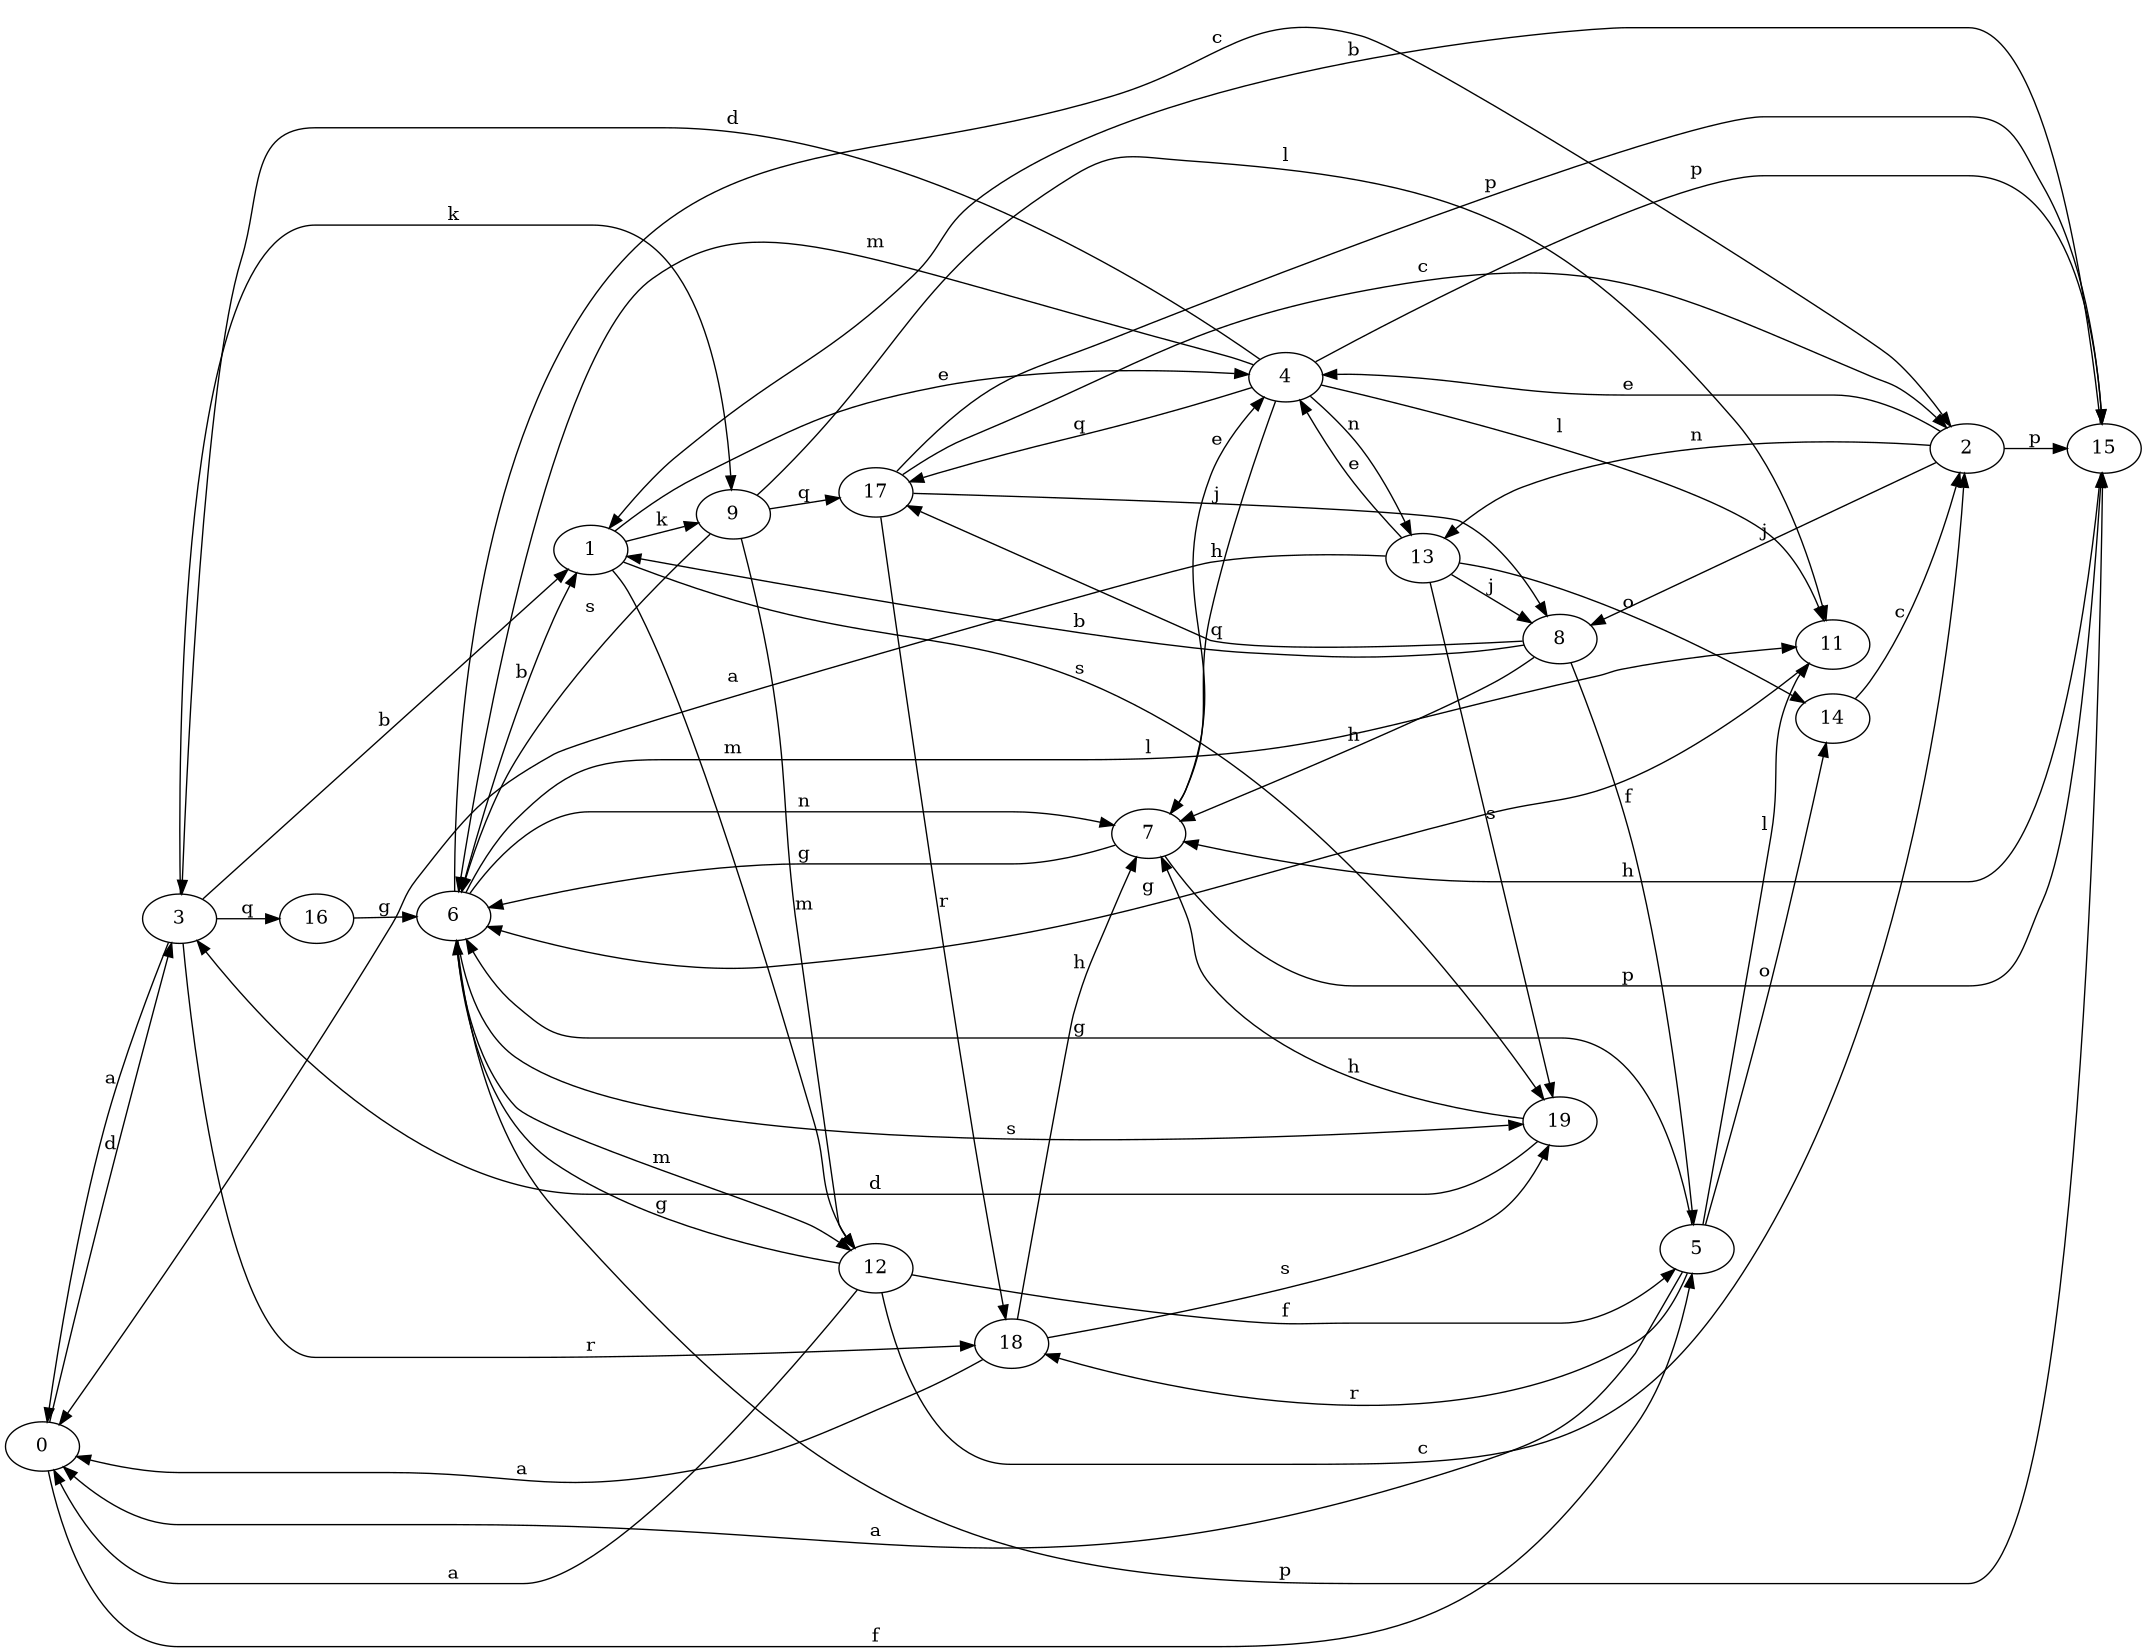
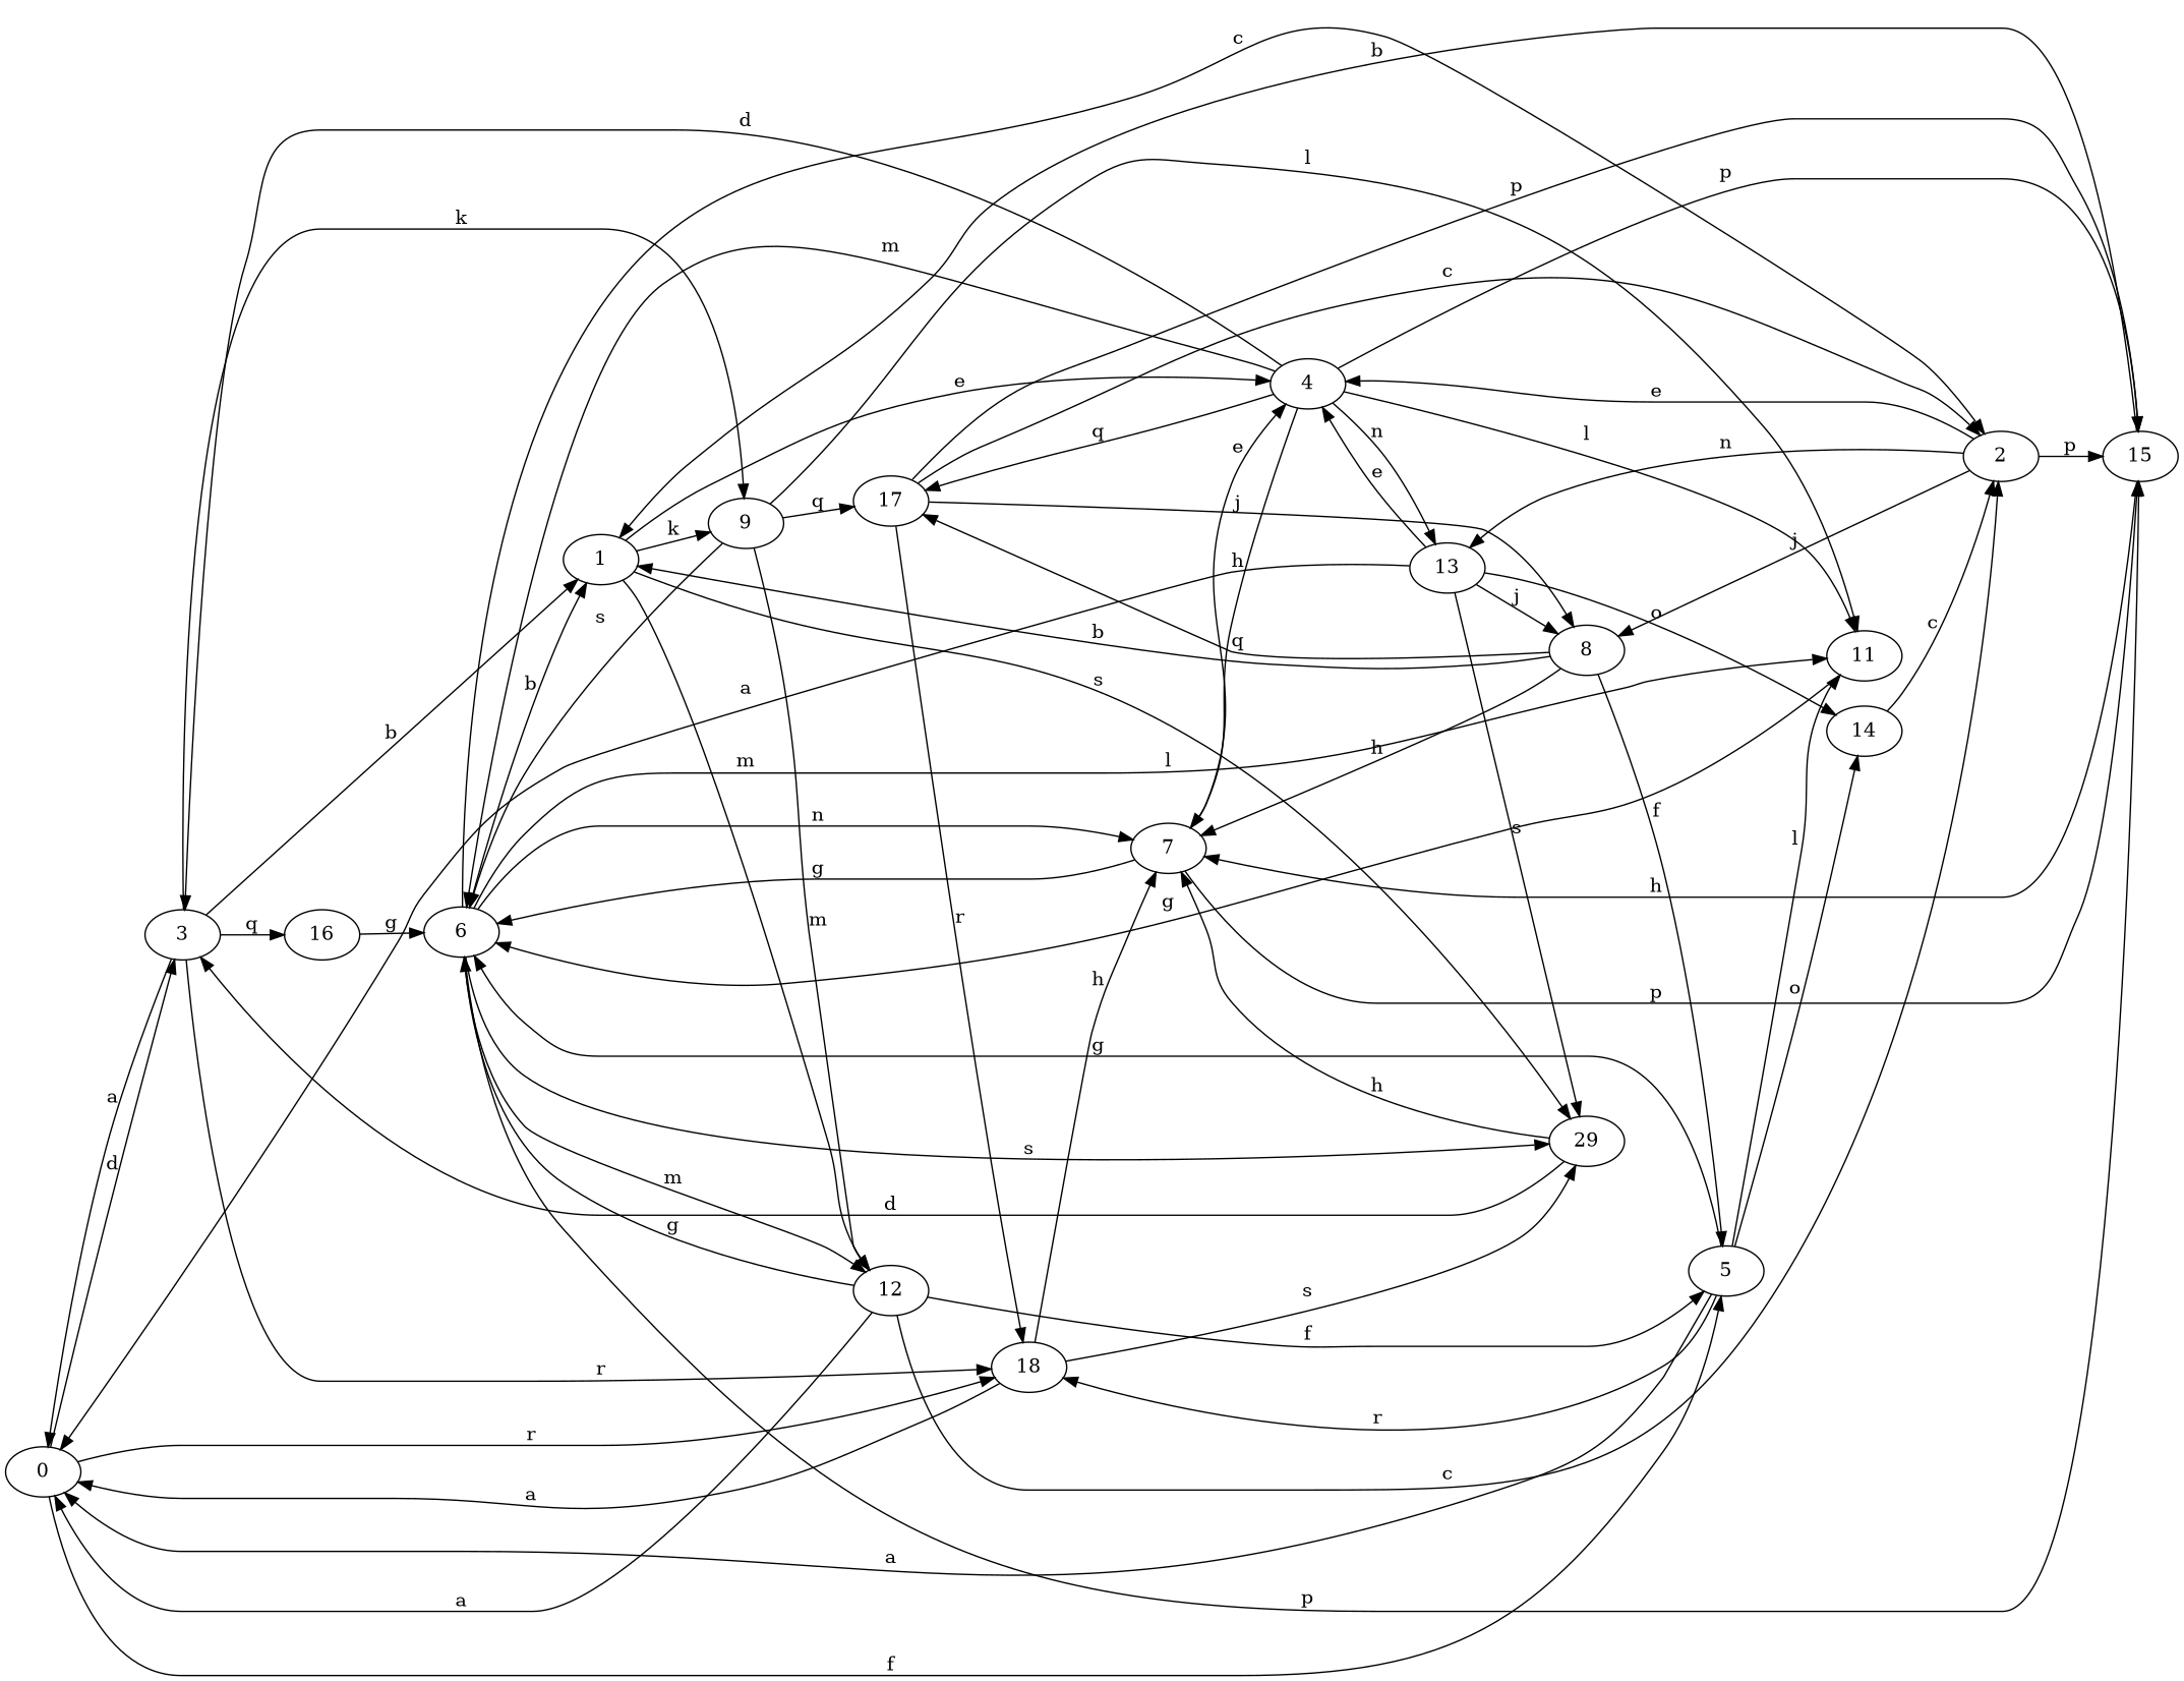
  strict digraph {
    rankdir=LR
    0
    3
    5
    18
    1
    9
    16
    11
    6
    14
-   19
+   19 [label=29]
    7
    4
    12
    13
    15
    17
    2
    8
    0 -> 3 [label=d]
    0 -> 5 [label=f]
+   0 -> 18 [label=r]
    3 -> 0 [label=a]
    3 -> 18 [label=r]
    3 -> 1 [label=b]
    3 -> 9 [label=k]
    3 -> 16 [label=q]
    5 -> 0 [label=a]
    5 -> 18 [label=r]
    5 -> 11 [label=l]
    5 -> 6 [label=g]
    5 -> 14 [label=o]
    18 -> 0 [label=a]
    18 -> 19 [label=s]
    18 -> 7 [label=h]
    1 -> 9 [label=k]
    1 -> 19 [label=s]
    1 -> 4 [label=e]
    1 -> 12 [label=m]
    9 -> 11 [label=l]
    9 -> 6 [label=s]
    9 -> 12 [label=m]
    9 -> 17 [label=q]
    16 -> 6 [label=g]
    11 -> 6 [label=g]
    6 -> 1 [label=b]
    6 -> 11 [label=l]
    6 -> 19 [label=s]
    6 -> 7 [label=n]
    6 -> 12 [label=m]
    6 -> 15 [label=p]
    6 -> 2 [label=c]
    14 -> 2 [label=c]
    19 -> 3 [label=d]
    19 -> 7 [label=h]
    7 -> 6 [label=g]
    7 -> 4 [label=e]
    7 -> 15 [label=p]
    4 -> 3 [label=d]
    4 -> 11 [label=l]
    4 -> 6 [label=m]
    4 -> 7 [label=h]
    4 -> 13 [label=n]
    4 -> 15 [label=p]
    4 -> 17 [label=q]
    12 -> 0 [label=a]
    12 -> 5 [label=f]
    12 -> 6 [label=g]
    12 -> 2 [label=c]
    13 -> 0 [label=a]
    13 -> 14 [label=o]
    13 -> 19 [label=s]
    13 -> 4 [label=e]
    13 -> 8 [label=j]
    15 -> 1 [label=b]
    15 -> 7 [label=h]
    17 -> 18 [label=r]
    17 -> 15 [label=p]
    17 -> 2 [label=c]
    17 -> 8 [label=j]
    2 -> 4 [label=e]
    2 -> 13 [label=n]
    2 -> 15 [label=p]
    2 -> 8 [label=j]
    8 -> 5 [label=f]
    8 -> 1 [label=b]
    8 -> 7 [label=h]
    8 -> 17 [label=q]
  }
